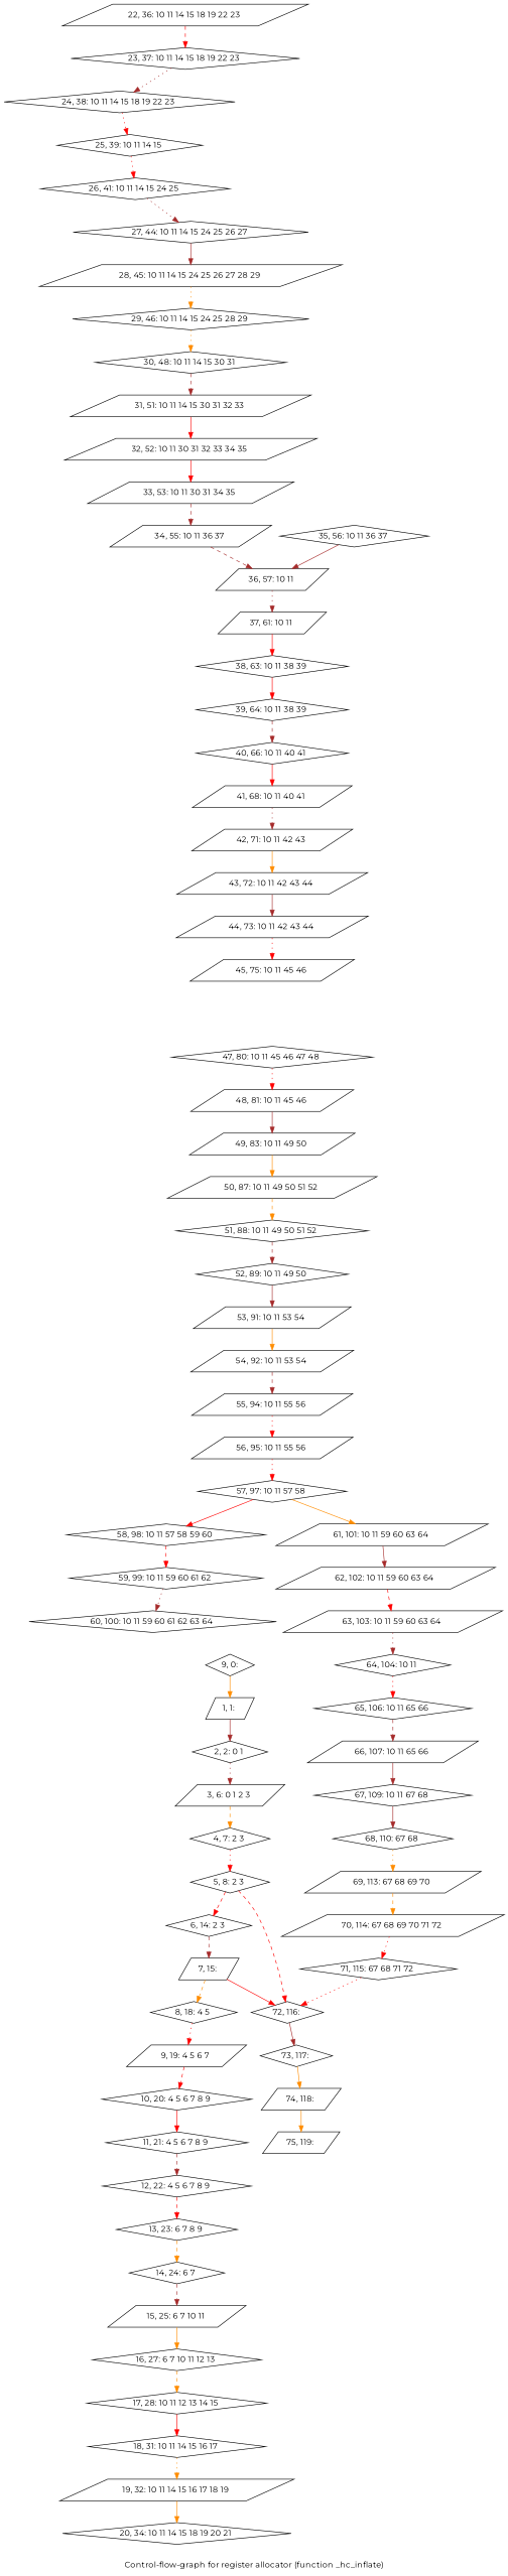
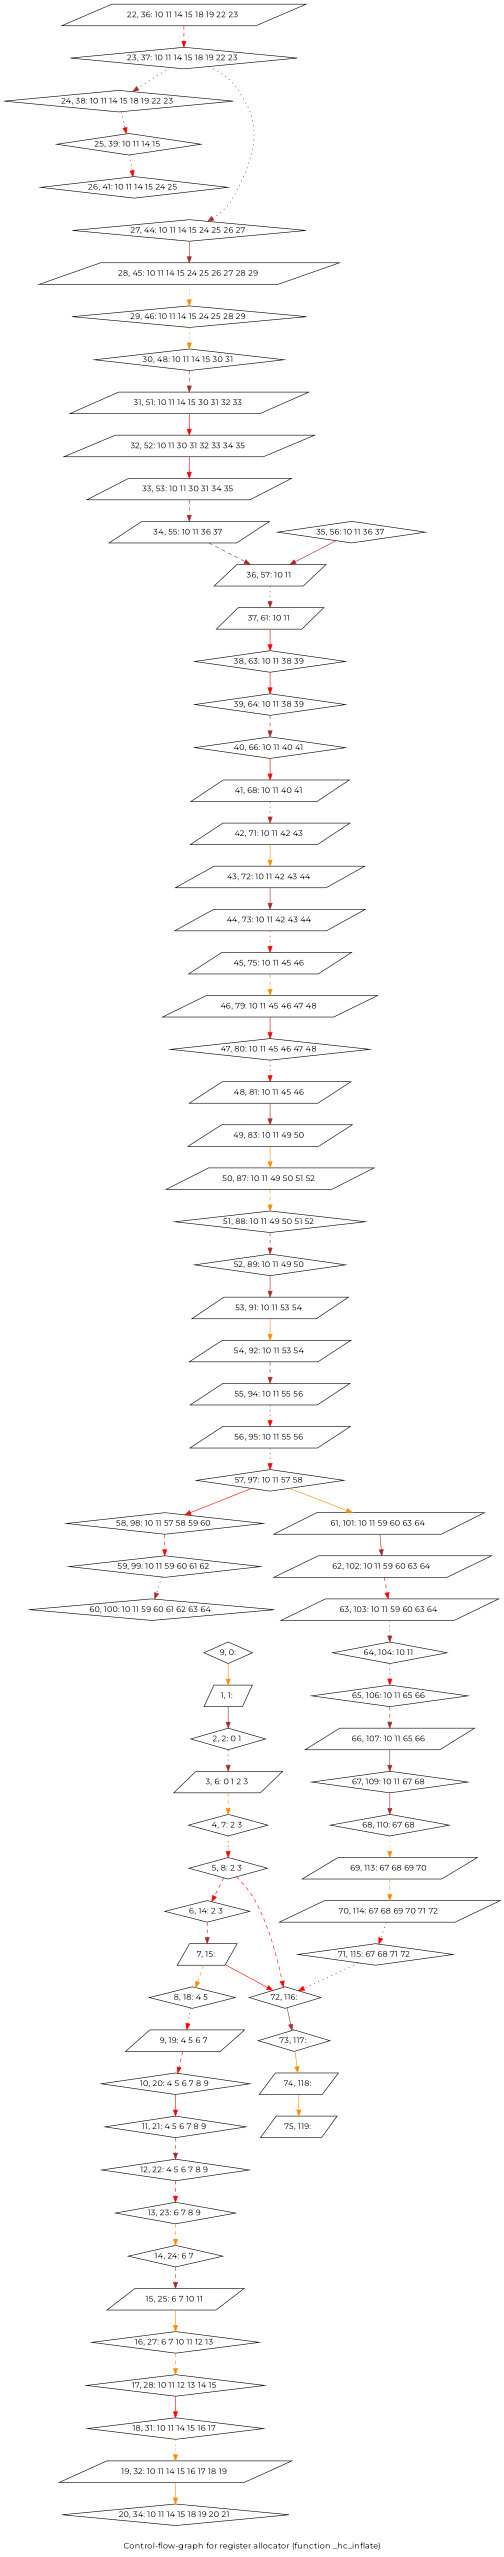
  digraph {
    fontname=Montserrat
    label="Control-flow-graph for register allocator (function _hc_inflate)"
    node [fontname=Montserrat shape=diamond]
    edge [color=red fontname=Montserrat style=solid]
    n1 [label="9, 0:"]
    n2 [label="1, 1: " shape=parallelogram]
    n3 [label="2, 2: 0 1 "]
    n4 [label="3, 6: 0 1 2 3 " shape=parallelogram]
    n5 [label="4, 7: 2 3 "]
    n6 [label="5, 8: 2 3 "]
    n7 [label="6, 14: 2 3 "]
    n8 [label="72, 116: "]
    n9 [label="7, 15: " shape=parallelogram]
    n10 [label="73, 117: "]
    n11 [label="8, 18: 4 5 "]
    n12 [label="9, 19: 4 5 6 7 " shape=parallelogram]
    n13 [label="10, 20: 4 5 6 7 8 9 "]
    n14 [label="11, 21: 4 5 6 7 8 9 "]
    n15 [label="12, 22: 4 5 6 7 8 9 "]
    n16 [label="13, 23: 6 7 8 9 "]
    n17 [label="14, 24: 6 7 "]
    n18 [label="15, 25: 6 7 10 11 " shape=parallelogram]
    n19 [label="16, 27: 6 7 10 11 12 13 "]
    n20 [label="17, 28: 10 11 12 13 14 15 "]
    n21 [label="18, 31: 10 11 14 15 16 17 "]
    n22 [label="19, 32: 10 11 14 15 16 17 18 19 " shape=parallelogram]
    n23 [label="20, 34: 10 11 14 15 18 19 20 21 "]
    n24 [label="22, 36: 10 11 14 15 18 19 22 23 " shape=parallelogram]
    n25 [label="23, 37: 10 11 14 15 18 19 22 23 "]
    n26 [label="24, 38: 10 11 14 15 18 19 22 23 "]
    n27 [label="25, 39: 10 11 14 15 "]
    n28 [label="26, 41: 10 11 14 15 24 25 "]
    n29 [label="27, 44: 10 11 14 15 24 25 26 27 "]
    n30 [label="28, 45: 10 11 14 15 24 25 26 27 28 29 " shape=parallelogram]
    n31 [label="29, 46: 10 11 14 15 24 25 28 29 "]
    n32 [label="30, 48: 10 11 14 15 30 31 "]
    n33 [label="31, 51: 10 11 14 15 30 31 32 33 " shape=parallelogram]
    n34 [label="32, 52: 10 11 30 31 32 33 34 35 " shape=parallelogram]
    n35 [label="33, 53: 10 11 30 31 34 35 " shape=parallelogram]
    n36 [label="34, 55: 10 11 36 37 " shape=parallelogram]
    n37 [label="36, 57: 10 11 " shape=parallelogram]
    n38 [label="35, 56: 10 11 36 37 "]
    n39 [label="37, 61: 10 11 " shape=parallelogram]
    n40 [label="38, 63: 10 11 38 39 "]
    n41 [label="39, 64: 10 11 38 39 "]
    n42 [label="40, 66: 10 11 40 41 "]
    n43 [label="41, 68: 10 11 40 41 " shape=parallelogram]
    n44 [label="42, 71: 10 11 42 43 " shape=parallelogram]
    n45 [label="43, 72: 10 11 42 43 44 " shape=parallelogram]
    n46 [label="44, 73: 10 11 42 43 44 " shape=parallelogram]
    n47 [label="45, 75: 10 11 45 46 " shape=parallelogram]
+   n48 [label="46, 79: 10 11 45 46 47 48 " shape=parallelogram]
    n49 [label="47, 80: 10 11 45 46 47 48 "]
    n50 [label="48, 81: 10 11 45 46 " shape=parallelogram]
    n51 [label="49, 83: 10 11 49 50 " shape=parallelogram]
    n52 [label="50, 87: 10 11 49 50 51 52 " shape=parallelogram]
    n53 [label="51, 88: 10 11 49 50 51 52 "]
    n54 [label="52, 89: 10 11 49 50 "]
    n55 [label="53, 91: 10 11 53 54 " shape=parallelogram]
    n56 [label="54, 92: 10 11 53 54 " shape=parallelogram]
    n57 [label="55, 94: 10 11 55 56 " shape=parallelogram]
    n58 [label="56, 95: 10 11 55 56 " shape=parallelogram]
    n59 [label="57, 97: 10 11 57 58 "]
    n60 [label="58, 98: 10 11 57 58 59 60 "]
    n61 [label="61, 101: 10 11 59 60 63 64 " shape=parallelogram]
    n62 [label="59, 99: 10 11 59 60 61 62 "]
    n63 [label="60, 100: 10 11 59 60 61 62 63 64 "]
    n64 [label="62, 102: 10 11 59 60 63 64 " shape=parallelogram]
    n65 [label="63, 103: 10 11 59 60 63 64 " shape=parallelogram]
    n66 [label="64, 104: 10 11 "]
    n67 [label="65, 106: 10 11 65 66 "]
    n68 [label="66, 107: 10 11 65 66 " shape=parallelogram]
    n69 [label="67, 109: 10 11 67 68 "]
    n70 [label="68, 110: 67 68 "]
    n71 [label="69, 113: 67 68 69 70 " shape=parallelogram]
    n72 [label="70, 114: 67 68 69 70 71 72 " shape=parallelogram]
    n73 [label="71, 115: 67 68 71 72 "]
    n74 [label="74, 118: " shape=parallelogram]
    n75 [label="75, 119: " shape=parallelogram]
    n1 -> n2 [color=darkorange]
    n2 -> n3 [color=brown]
    n3 -> n4 [color=brown style=dotted]
    n4 -> n5 [color=darkorange style=dashed]
    n5 -> n6 [style=dotted]
    n6 -> n7 [style=dashed]
    n6 -> n8 [style=dashed]
    n7 -> n9 [color=brown style=dashed]
    n8 -> n10 [color=brown]
    n9 -> n8
    n9 -> n11 [color=darkorange style=dashed]
    n10 -> n74 [color=darkorange]
    n11 -> n12 [style=dotted]
    n12 -> n13 [style=dashed]
    n13 -> n14
    n14 -> n15 [color=brown style=dashed]
    n15 -> n16 [style=dashed]
    n16 -> n17 [color=darkorange style=dashed]
    n17 -> n18 [color=brown style=dashed]
    n18 -> n19 [color=darkorange]
    n19 -> n20 [color=darkorange style=dashed]
    n20 -> n21
    n21 -> n22 [color=darkorange style=dotted]
    n22 -> n23 [color=darkorange]
    n24 -> n25 [style=dashed]
    n25 -> n26 [color=brown style=dotted]
    n26 -> n27 [style=dotted]
    n27 -> n28 [style=dotted]
-   n28 -> n29 [color=brown style=dotted]
+   n25 -> n29 [color=brown style=dotted]
    n29 -> n30 [color=brown]
    n30 -> n31 [color=darkorange style=dotted]
    n31 -> n32 [color=darkorange style=dotted]
    n32 -> n33 [color=brown style=dashed]
    n33 -> n34
    n34 -> n35
    n35 -> n36 [color=brown style=dashed]
    n36 -> n37 [color=brown style=dashed]
    n37 -> n39 [color=brown style=dotted]
    n38 -> n37 [color=brown]
    n39 -> n40
    n40 -> n41
    n41 -> n42 [color=brown style=dashed]
    n42 -> n43
    n43 -> n44 [color=brown style=dotted]
    n44 -> n45 [color=darkorange]
    n45 -> n46 [color=brown]
    n46 -> n47 [style=dotted]
+   n47 -> n48 [color=darkorange style=dashed]
+   n48 -> n49
    n49 -> n50 [style=dotted]
    n50 -> n51 [color=brown]
    n51 -> n52 [color=darkorange]
    n52 -> n53 [color=darkorange style=dashed]
    n53 -> n54 [color=brown style=dashed]
    n54 -> n55 [color=brown]
    n55 -> n56 [color=darkorange]
    n56 -> n57 [color=brown style=dashed]
    n57 -> n58 [style=dotted]
    n58 -> n59 [style=dotted]
    n59 -> n60
    n59 -> n61 [color=darkorange]
    n60 -> n62 [style=dashed]
    n61 -> n64 [color=brown]
    n62 -> n63 [color=brown style=dotted]
    n64 -> n65 [style=dashed]
    n65 -> n66 [color=brown style=dotted]
    n66 -> n67 [style=dotted]
    n67 -> n68 [color=brown style=dashed]
    n68 -> n69 [color=brown]
    n69 -> n70 [color=brown]
    n70 -> n71 [color=darkorange style=dotted]
    n71 -> n72 [color=darkorange style=dashed]
    n72 -> n73 [style=dotted]
    n73 -> n8 [style=dotted]
    n74 -> n75 [color=darkorange]
  }
